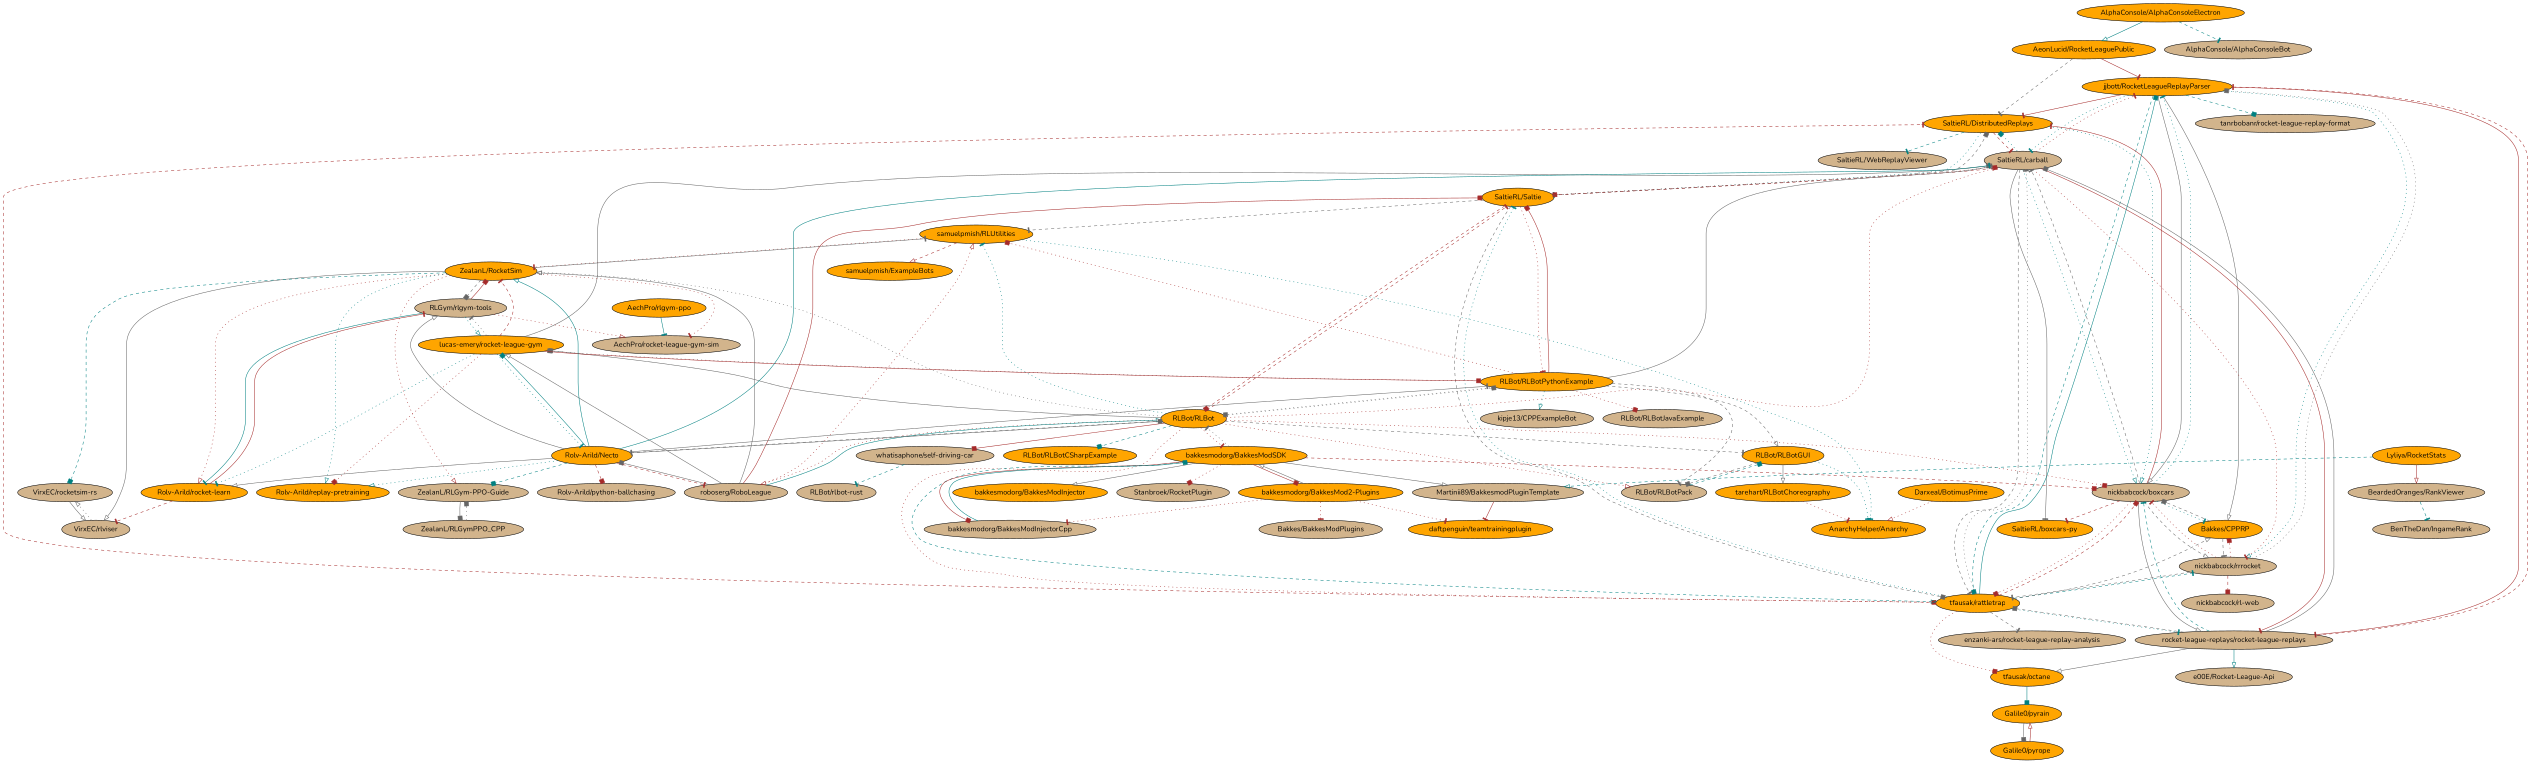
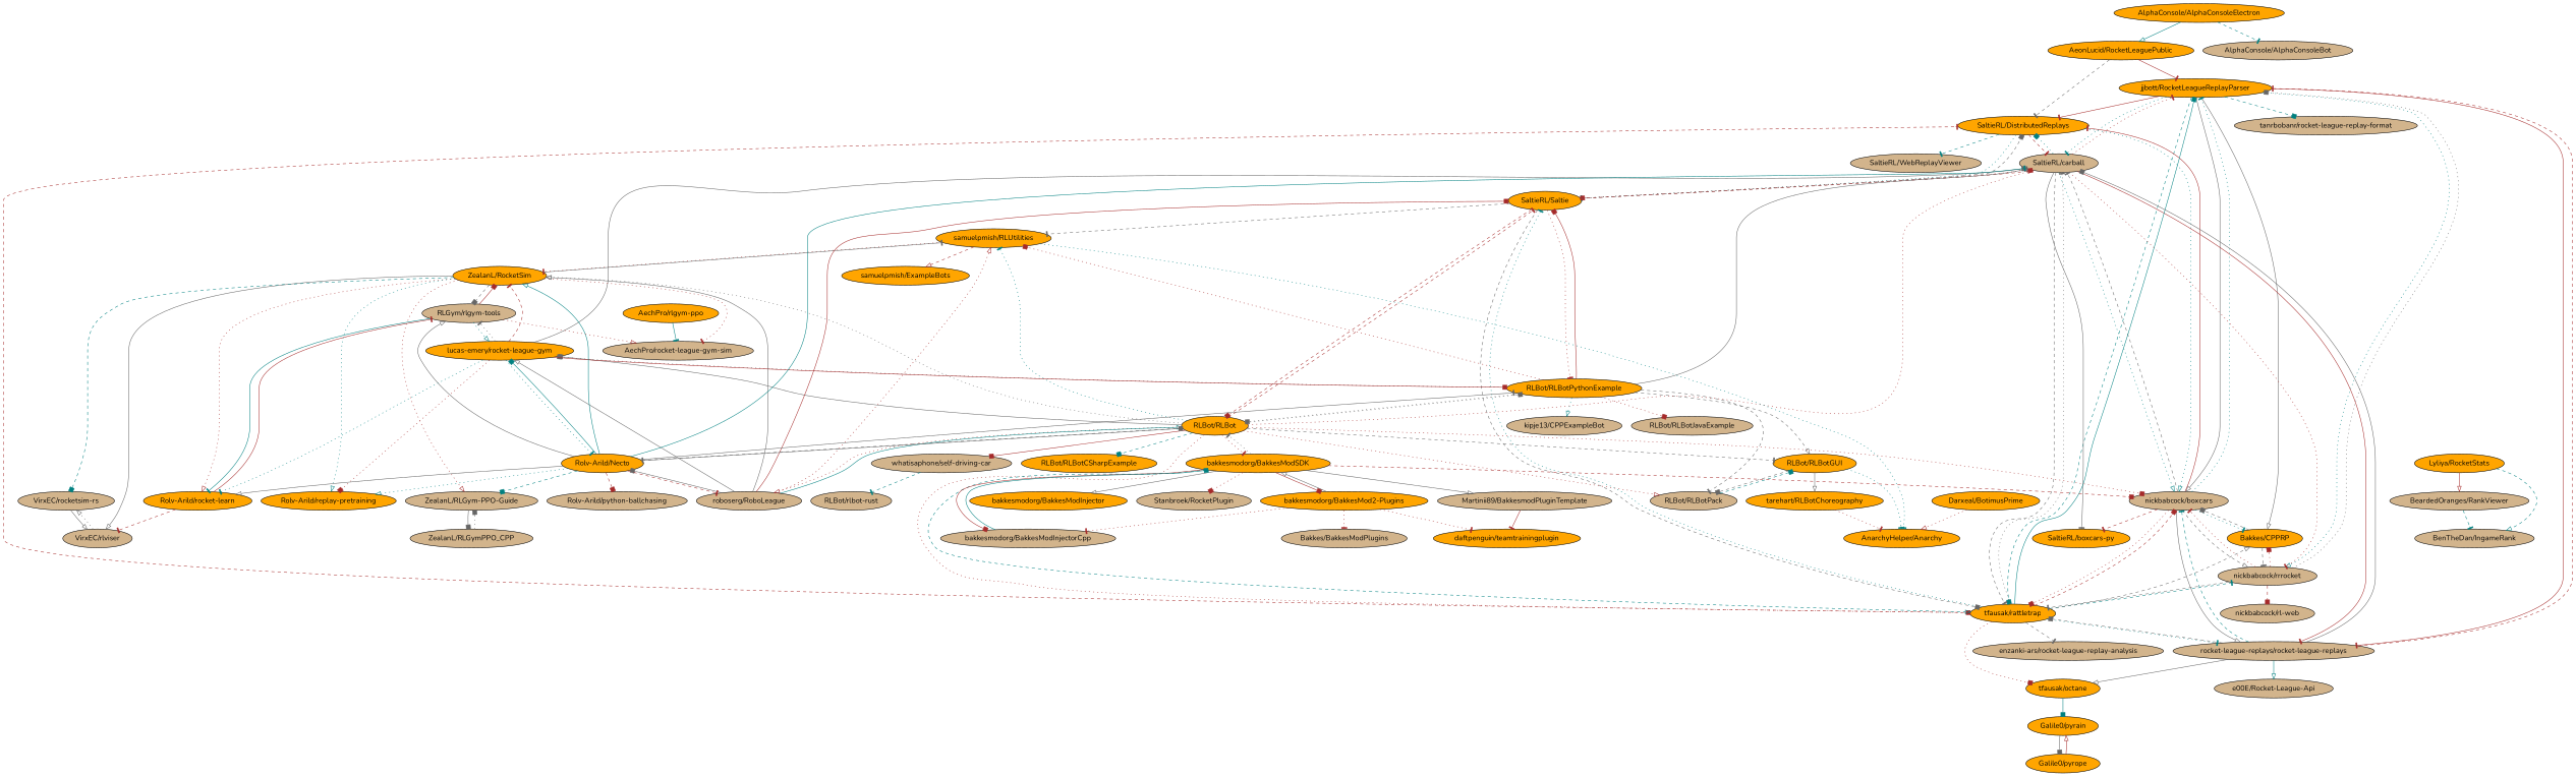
  digraph {
    fontname=Nunito
    node [fillcolor=orange fontname=Nunito style=filled]
    edge [arrowhead=tee color=brown fontname=Nunito style=dotted]
    "AeonLucid/RocketLeaguePublic" [l="4.154,45.689"]
    "jjbott/RocketLeagueReplayParser" [l="4.21,45.705"]
    "SaltieRL/DistributedReplays" [l="4.195,45.686"]
    "SaltieRL/carball" [fillcolor=tan l="4.213,45.683"]
    "nickbabcock/boxcars" [fillcolor=tan l="4.209,45.696"]
    "tfausak/rattletrap" [l="4.195,45.699"]
    "nickbabcock/rrrocket" [fillcolor=tan l="4.198,45.712"]
    "rocket-league-replays/rocket-league-replays" [fillcolor=tan l="4.229,45.704"]
    "Bakkes/CPPRP" [l="4.212,45.715"]
    "tanrbobanr/rocket-league-replay-format" [fillcolor=tan l="4.239,45.72"]
    "SaltieRL/Saltie" [l="4.205,45.671"]
    "SaltieRL/WebReplayViewer" [fillcolor=tan l="4.24,45.682"]
    "SaltieRL/boxcars-py" [l="4.237,45.693"]
    "tfausak/octane" [l="4.226,45.728"]
    "enzanki-ars/rocket-league-replay-analysis" [fillcolor=tan l="4.183,45.725"]
    "nickbabcock/rl-web" [fillcolor=tan l="4.199,45.735"]
    "e00E/Rocket-League-Api" [fillcolor=tan l="4.267,45.715"]
    "RLBot/RLBotPythonExample" [l="4.22,45.656"]
    "RLBot/RLBot" [l="4.188,45.663"]
    "samuelpmish/RLUtilities" [l="4.217,45.642"]
    "RLBot/RLBotGUI" [l="4.24,45.648"]
    "RLBot/RLBotPack" [fillcolor=tan l="4.237,45.661"]
    "tarehart/RLBotChoreography" [l="4.266,45.638"]
    "AnarchyHelper/Anarchy" [l="4.251,45.633"]
    "RLBot/RLBotJavaExample" [fillcolor=tan l="4.26,45.662"]
    "lucas-emery/rocket-league-gym" [l="4.206,45.639"]
    "kipje13/CPPExampleBot" [fillcolor=tan l="4.259,45.65"]
    "bakkesmodorg/BakkesModSDK" [l="4.157,45.706"]
    "whatisaphone/self-driving-car" [fillcolor=tan l="4.14,45.649"]
    "ZealanL/RocketSim" [l="4.195,45.624"]
    "roboserg/RoboLeague" [fillcolor=tan l="4.176,45.645"]
    "Rolv-Arild/Necto" [l="4.188,45.635"]
    "RLBot/RLBotCSharpExample" [l="4.151,45.665"]
    "samuelpmish/ExampleBots" [l="4.239,45.626"]
    "RLGym/rlgym-tools" [fillcolor=tan l="4.206,45.618"]
    "Rolv-Arild/rocket-learn" [l="4.192,45.615"]
    "Rolv-Arild/replay-pretraining" [l="4.217,45.623"]
    "bakkesmodorg/BakkesMod2-Plugins" [l="4.125,45.724"]
    "bakkesmodorg/BakkesModInjectorCpp" [fillcolor=tan l="4.148,45.725"]
    "Martinii89/BakkesmodPluginTemplate" [fillcolor=tan l="4.138,45.742"]
    "bakkesmodorg/BakkesModInjector" [l="4.13,45.71"]
    "Stanbroek/RocketPlugin" [fillcolor=tan l="4.125,45.7"]
    "RLBot/rlbot-rust" [fillcolor=tan l="4.114,45.641"]
    "AechPro/rocket-league-gym-sim" [fillcolor=tan l="4.215,45.601"]
    "VirxEC/rlviser" [fillcolor=tan l="4.186,45.604"]
    "ZealanL/RLGym-PPO-Guide" [fillcolor=tan l="4.162,45.618"]
    "VirxEC/rocketsim-rs" [fillcolor=tan l="4.199,45.602"]
    "Rolv-Arild/python-ballchasing" [fillcolor=tan l="4.172,45.611"]
    "Bakkes/BakkesModPlugins" [fillcolor=tan l="4.098,45.732"]
    "daftpenguin/teamtrainingplugin" [l="4.118,45.742"]
    "Lyliya/RocketStats" [l="4.127,45.766"]
    "BeardedOranges/RankViewer" [fillcolor=tan l="4.117,45.783"]
    "BenTheDan/IngameRank" [fillcolor=tan l="4.108,45.796"]
    "Galile0/pyrain" [l="4.242,45.749"]
    "AlphaConsole/AlphaConsoleElectron" [l="4.098,45.686"]
    "AlphaConsole/AlphaConsoleBot" [fillcolor=tan l="4.067,45.685"]
    "ZealanL/RLGymPPO_CPP" [fillcolor=tan l="4.147,45.607"]
    "Darxeal/BotimusPrime" [l="4.273,45.621"]
    "Galile0/pyrope" [l="4.251,45.762"]
    "AechPro/rlgym-ppo" [l="4.225,45.584"]
    "AeonLucid/RocketLeaguePublic" -> "jjbott/RocketLeagueReplayParser" [style=solid]
    "AeonLucid/RocketLeaguePublic" -> "SaltieRL/DistributedReplays" [color=gray40 style=dashed]
    "jjbott/RocketLeagueReplayParser" -> "SaltieRL/DistributedReplays" [style=solid]
    "jjbott/RocketLeagueReplayParser" -> "SaltieRL/carball" [color=teal]
    "jjbott/RocketLeagueReplayParser" -> "nickbabcock/boxcars" [arrowhead=onormal color=gray40 style=solid]
    "jjbott/RocketLeagueReplayParser" -> "tfausak/rattletrap" [arrowhead=box color=teal style=dashed]
    "jjbott/RocketLeagueReplayParser" -> "nickbabcock/rrrocket" [arrowhead=onormal color=teal]
    "jjbott/RocketLeagueReplayParser" -> "rocket-league-replays/rocket-league-replays" [style=solid]
    "jjbott/RocketLeagueReplayParser" -> "Bakkes/CPPRP" [arrowhead=onormal color=gray40 style=solid]
    "jjbott/RocketLeagueReplayParser" -> "tanrbobanr/rocket-league-replay-format" [arrowhead=box color=teal style=dashed]
    "SaltieRL/DistributedReplays" -> "SaltieRL/carball" [style=dashed]
    "SaltieRL/DistributedReplays" -> "nickbabcock/boxcars" [arrowhead=onormal color=teal]
    "SaltieRL/DistributedReplays" -> "SaltieRL/Saltie" [color=teal]
    "SaltieRL/DistributedReplays" -> "SaltieRL/WebReplayViewer" [color=teal style=dashed]
    "SaltieRL/carball" -> "jjbott/RocketLeagueReplayParser"
    "SaltieRL/carball" -> "SaltieRL/DistributedReplays" [arrowhead=box color=teal]
    "SaltieRL/carball" -> "nickbabcock/boxcars" [arrowhead=onormal color=teal]
    "SaltieRL/carball" -> "tfausak/rattletrap" [color=gray40 style=dashed]
    "SaltieRL/carball" -> "nickbabcock/rrrocket"
    "SaltieRL/carball" -> "rocket-league-replays/rocket-league-replays" [style=solid]
    "SaltieRL/carball" -> "SaltieRL/Saltie" [arrowhead=box]
    "SaltieRL/carball" -> "SaltieRL/boxcars-py" [color=gray40 style=solid]
    "nickbabcock/boxcars" -> "jjbott/RocketLeagueReplayParser" [color=teal]
    "nickbabcock/boxcars" -> "SaltieRL/DistributedReplays" [style=solid]
    "nickbabcock/boxcars" -> "SaltieRL/carball" [color=gray40 style=dashed]
    "nickbabcock/boxcars" -> "tfausak/rattletrap" [arrowhead=box]
    "nickbabcock/boxcars" -> "nickbabcock/rrrocket" [arrowhead=onormal color=gray40 style=dashed]
    "nickbabcock/boxcars" -> "rocket-league-replays/rocket-league-replays" [arrowhead=onormal color=gray40 style=solid]
    "nickbabcock/boxcars" -> "Bakkes/CPPRP" [color=teal]
    "nickbabcock/boxcars" -> "SaltieRL/boxcars-py" [style=dashed]
    "tfausak/rattletrap" -> "jjbott/RocketLeagueReplayParser" [arrowhead=box color=teal style=solid]
    "tfausak/rattletrap" -> "SaltieRL/DistributedReplays" [style=dashed]
    "tfausak/rattletrap" -> "SaltieRL/carball" [color=gray40]
    "tfausak/rattletrap" -> "nickbabcock/boxcars" [arrowhead=box style=dashed]
    "tfausak/rattletrap" -> "nickbabcock/rrrocket" [color=teal style=dashed]
    "tfausak/rattletrap" -> "rocket-league-replays/rocket-league-replays" [color=teal]
    "tfausak/rattletrap" -> "Bakkes/CPPRP" [arrowhead=onormal color=gray40 style=dashed]
    "tfausak/rattletrap" -> "SaltieRL/Saltie" [color=teal]
    "tfausak/rattletrap" -> "tfausak/octane" [arrowhead=box]
    "tfausak/rattletrap" -> "enzanki-ars/rocket-league-replay-analysis" [color=gray40 style=dashed]
    "nickbabcock/rrrocket" -> "jjbott/RocketLeagueReplayParser" [arrowhead=box color=gray40]
    "nickbabcock/rrrocket" -> "nickbabcock/boxcars"
    "nickbabcock/rrrocket" -> "tfausak/rattletrap" [color=gray40 style=dashed]
    "nickbabcock/rrrocket" -> "Bakkes/CPPRP" [arrowhead=box]
    "nickbabcock/rrrocket" -> "nickbabcock/rl-web" [arrowhead=box style=dashed]
    "rocket-league-replays/rocket-league-replays" -> "jjbott/RocketLeagueReplayParser" [style=dashed]
    "rocket-league-replays/rocket-league-replays" -> "SaltieRL/carball" [arrowhead=box color=gray40 style=solid]
    "rocket-league-replays/rocket-league-replays" -> "nickbabcock/boxcars" [color=teal style=dashed]
    "rocket-league-replays/rocket-league-replays" -> "tfausak/rattletrap" [arrowhead=box color=gray40 style=dashed]
    "rocket-league-replays/rocket-league-replays" -> "tfausak/octane" [arrowhead=onormal color=gray40 style=solid]
    "rocket-league-replays/rocket-league-replays" -> "e00E/Rocket-League-Api" [arrowhead=onormal color=teal style=solid]
    "Bakkes/CPPRP" -> "nickbabcock/boxcars" [arrowhead=box color=gray40 style=dashed]
    "Bakkes/CPPRP" -> "nickbabcock/rrrocket" [color=gray40 style=dashed]
    "SaltieRL/Saltie" -> "SaltieRL/DistributedReplays" [arrowhead=box color=gray40 style=dashed]
    "SaltieRL/Saltie" -> "SaltieRL/carball" [arrowhead=box style=dashed]
    "SaltieRL/Saltie" -> "tfausak/rattletrap" [arrowhead=box color=gray40 style=dashed]
    "SaltieRL/Saltie" -> "RLBot/RLBotPythonExample"
    "SaltieRL/Saltie" -> "RLBot/RLBot" [arrowhead=box style=dashed]
    "SaltieRL/Saltie" -> "samuelpmish/RLUtilities" [color=gray40 style=dashed]
    "tfausak/octane" -> "Galile0/pyrain" [arrowhead=box color=teal style=solid]
    "RLBot/RLBotPythonExample" -> "SaltieRL/carball" [color=gray40 style=solid]
    "RLBot/RLBotPythonExample" -> "SaltieRL/Saltie" [arrowhead=box style=solid]
    "RLBot/RLBotPythonExample" -> "RLBot/RLBot" [arrowhead=box color=gray40]
    "RLBot/RLBotPythonExample" -> "samuelpmish/RLUtilities" [arrowhead=box]
    "RLBot/RLBotPythonExample" -> "RLBot/RLBotGUI" [arrowhead=onormal color=gray40 style=dashed]
    "RLBot/RLBotPythonExample" -> "RLBot/RLBotPack" [color=gray40 style=dashed]
    "RLBot/RLBotPythonExample" -> "RLBot/RLBotJavaExample" [arrowhead=box]
    "RLBot/RLBotPythonExample" -> "lucas-emery/rocket-league-gym" [arrowhead=box color=gray40]
    "RLBot/RLBotPythonExample" -> "kipje13/CPPExampleBot" [arrowhead=onormal color=teal]
    "RLBot/RLBot" -> "SaltieRL/carball" [arrowhead=onormal]
    "RLBot/RLBot" -> "nickbabcock/boxcars" [arrowhead=box]
    "RLBot/RLBot" -> "tfausak/rattletrap" [arrowhead=box]
    "RLBot/RLBot" -> "SaltieRL/Saltie" [style=dashed]
    "RLBot/RLBot" -> "RLBot/RLBotPythonExample" [arrowhead=box color=gray40]
    "RLBot/RLBot" -> "samuelpmish/RLUtilities" [color=teal]
    "RLBot/RLBot" -> "RLBot/RLBotGUI" [color=gray40 style=dashed]
    "RLBot/RLBot" -> "RLBot/RLBotPack" [arrowhead=onormal]
    "RLBot/RLBot" -> "lucas-emery/rocket-league-gym" [arrowhead=box color=gray40 style=solid]
    "RLBot/RLBot" -> "bakkesmodorg/BakkesModSDK"
    "RLBot/RLBot" -> "whatisaphone/self-driving-car" [arrowhead=box style=solid]
    "RLBot/RLBot" -> "ZealanL/RocketSim" [arrowhead=onormal color=gray40]
    "RLBot/RLBot" -> "roboserg/RoboLeague" [arrowhead=onormal]
    "RLBot/RLBot" -> "Rolv-Arild/Necto" [color=gray40 style=dashed]
    "RLBot/RLBot" -> "RLBot/RLBotCSharpExample" [arrowhead=box color=teal style=dashed]
    "samuelpmish/RLUtilities" -> "AnarchyHelper/Anarchy" [color=teal]
    "samuelpmish/RLUtilities" -> "ZealanL/RocketSim"
    "samuelpmish/RLUtilities" -> "samuelpmish/ExampleBots" [arrowhead=onormal style=dashed]
    "RLBot/RLBotGUI" -> "RLBot/RLBotPack" [arrowhead=box color=gray40 style=dashed]
    "RLBot/RLBotGUI" -> "tarehart/RLBotChoreography" [arrowhead=onormal color=gray40 style=solid]
    "RLBot/RLBotGUI" -> "AnarchyHelper/Anarchy" [color=teal]
    "RLBot/RLBotPack" -> "RLBot/RLBotGUI" [arrowhead=box color=teal style=dashed]
    "tarehart/RLBotChoreography" -> "AnarchyHelper/Anarchy"
    "lucas-emery/rocket-league-gym" -> "SaltieRL/carball" [arrowhead=box color=gray40 style=solid]
    "lucas-emery/rocket-league-gym" -> "RLBot/RLBotPythonExample" [arrowhead=box style=solid]
    "lucas-emery/rocket-league-gym" -> "ZealanL/RocketSim" [style=dashed]
    "lucas-emery/rocket-league-gym" -> "Rolv-Arild/Necto" [color=teal]
    "lucas-emery/rocket-league-gym" -> "RLGym/rlgym-tools" [color=gray40]
    "lucas-emery/rocket-league-gym" -> "Rolv-Arild/rocket-learn" [color=teal]
    "lucas-emery/rocket-league-gym" -> "Rolv-Arild/replay-pretraining" [arrowhead=box]
    "bakkesmodorg/BakkesModSDK" -> "nickbabcock/boxcars" [arrowhead=box style=dashed]
    "bakkesmodorg/BakkesModSDK" -> "tfausak/rattletrap" [arrowhead=onormal color=teal style=dashed]
    "bakkesmodorg/BakkesModSDK" -> "RLBot/RLBot" [color=gray40]
    "bakkesmodorg/BakkesModSDK" -> "bakkesmodorg/BakkesMod2-Plugins" [arrowhead=box style=solid]
    "bakkesmodorg/BakkesModSDK" -> "bakkesmodorg/BakkesModInjectorCpp" [arrowhead=box style=solid]
    "bakkesmodorg/BakkesModSDK" -> "Martinii89/BakkesmodPluginTemplate" [arrowhead=onormal color=gray40 style=solid]
    "bakkesmodorg/BakkesModSDK" -> "bakkesmodorg/BakkesModInjector" [arrowhead=onormal color=gray40 style=solid]
    "bakkesmodorg/BakkesModSDK" -> "Stanbroek/RocketPlugin" [arrowhead=box]
    "whatisaphone/self-driving-car" -> "RLBot/rlbot-rust" [color=teal style=dashed]
    "ZealanL/RocketSim" -> "samuelpmish/RLUtilities" [color=gray40 style=solid]
    "ZealanL/RocketSim" -> "RLGym/rlgym-tools" [arrowhead=box color=gray40 style=dashed]
    "ZealanL/RocketSim" -> "Rolv-Arild/rocket-learn" [arrowhead=onormal]
    "ZealanL/RocketSim" -> "Rolv-Arild/replay-pretraining" [arrowhead=onormal color=teal]
    "ZealanL/RocketSim" -> "AechPro/rocket-league-gym-sim"
    "ZealanL/RocketSim" -> "VirxEC/rlviser" [arrowhead=onormal color=gray40 style=solid]
    "ZealanL/RocketSim" -> "ZealanL/RLGym-PPO-Guide" [arrowhead=onormal]
    "ZealanL/RocketSim" -> "VirxEC/rocketsim-rs" [arrowhead=box color=teal style=dashed]
    "roboserg/RoboLeague" -> "SaltieRL/Saltie" [arrowhead=box style=solid]
    "roboserg/RoboLeague" -> "RLBot/RLBot" [arrowhead=onormal color=teal style=solid]
    "roboserg/RoboLeague" -> "samuelpmish/RLUtilities" [arrowhead=onormal]
    "roboserg/RoboLeague" -> "lucas-emery/rocket-league-gym" [arrowhead=onormal color=gray40 style=solid]
    "roboserg/RoboLeague" -> "ZealanL/RocketSim" [arrowhead=onormal color=gray40 style=solid]
    "roboserg/RoboLeague" -> "Rolv-Arild/Necto" [arrowhead=box color=gray40 style=solid]
    "Rolv-Arild/Necto" -> "SaltieRL/carball" [color=teal style=solid]
    "Rolv-Arild/Necto" -> "RLBot/RLBotPythonExample" [color=gray40 style=solid]
    "Rolv-Arild/Necto" -> "RLBot/RLBot" [arrowhead=box color=gray40 style=solid]
    "Rolv-Arild/Necto" -> "lucas-emery/rocket-league-gym" [arrowhead=box color=teal style=solid]
    "Rolv-Arild/Necto" -> "ZealanL/RocketSim" [arrowhead=onormal color=teal style=solid]
    "Rolv-Arild/Necto" -> "roboserg/RoboLeague" [style=dashed]
    "Rolv-Arild/Necto" -> "RLGym/rlgym-tools" [arrowhead=onormal color=gray40 style=solid]
    "Rolv-Arild/Necto" -> "Rolv-Arild/rocket-learn" [arrowhead=onormal color=gray40 style=solid]
    "Rolv-Arild/Necto" -> "Rolv-Arild/replay-pretraining" [arrowhead=onormal color=teal]
    "Rolv-Arild/Necto" -> "ZealanL/RLGym-PPO-Guide" [arrowhead=box color=teal style=dashed]
    "Rolv-Arild/Necto" -> "Rolv-Arild/python-ballchasing" [arrowhead=box style=dashed]
    "RLGym/rlgym-tools" -> "lucas-emery/rocket-league-gym" [arrowhead=onormal color=teal]
    "RLGym/rlgym-tools" -> "ZealanL/RocketSim" [arrowhead=box style=solid]
    "RLGym/rlgym-tools" -> "Rolv-Arild/rocket-learn" [color=teal style=solid]
    "RLGym/rlgym-tools" -> "AechPro/rocket-league-gym-sim" [arrowhead=onormal]
    "Rolv-Arild/rocket-learn" -> "RLGym/rlgym-tools" [style=solid]
    "Rolv-Arild/rocket-learn" -> "VirxEC/rlviser" [style=dashed]
    "bakkesmodorg/BakkesMod2-Plugins" -> "bakkesmodorg/BakkesModSDK" [arrowhead=onormal color=gray40 style=solid]
    "bakkesmodorg/BakkesMod2-Plugins" -> "bakkesmodorg/BakkesModInjectorCpp"
    "bakkesmodorg/BakkesMod2-Plugins" -> "Bakkes/BakkesModPlugins"
    "bakkesmodorg/BakkesMod2-Plugins" -> "daftpenguin/teamtrainingplugin"
    "bakkesmodorg/BakkesModInjectorCpp" -> "bakkesmodorg/BakkesModSDK" [arrowhead=box color=teal style=solid]
    "Martinii89/BakkesmodPluginTemplate" -> "daftpenguin/teamtrainingplugin" [style=solid]
    "VirxEC/rlviser" -> "VirxEC/rocketsim-rs" [arrowhead=onormal color=gray40]
    "ZealanL/RLGym-PPO-Guide" -> "ZealanL/RLGymPPO_CPP" [arrowhead=box color=gray40 style=solid]
    "VirxEC/rocketsim-rs" -> "VirxEC/rlviser" [arrowhead=onormal color=gray40 style=solid]
-   "Lyliya/RocketStats" -> "Martinii89/BakkesmodPluginTemplate" [arrowhead=onormal color=teal style=dashed]
+   "Lyliya/RocketStats" -> "BenTheDan/IngameRank" [arrowhead=onormal color=teal style=dashed]
    "Lyliya/RocketStats" -> "BeardedOranges/RankViewer" [arrowhead=onormal style=solid]
    "BeardedOranges/RankViewer" -> "BenTheDan/IngameRank" [color=teal style=dashed]
    "Galile0/pyrain" -> "Galile0/pyrope" [arrowhead=box color=gray40 style=solid]
    "AlphaConsole/AlphaConsoleElectron" -> "AeonLucid/RocketLeaguePublic" [arrowhead=onormal color=teal style=solid]
    "AlphaConsole/AlphaConsoleElectron" -> "AlphaConsole/AlphaConsoleBot" [color=teal style=dashed]
    "ZealanL/RLGymPPO_CPP" -> "ZealanL/RLGym-PPO-Guide" [arrowhead=box color=gray40]
    "Darxeal/BotimusPrime" -> "AnarchyHelper/Anarchy" [arrowhead=onormal]
    "Galile0/pyrope" -> "Galile0/pyrain" [arrowhead=onormal style=solid]
    "AechPro/rlgym-ppo" -> "AechPro/rocket-league-gym-sim" [color=teal style=solid]
  }
